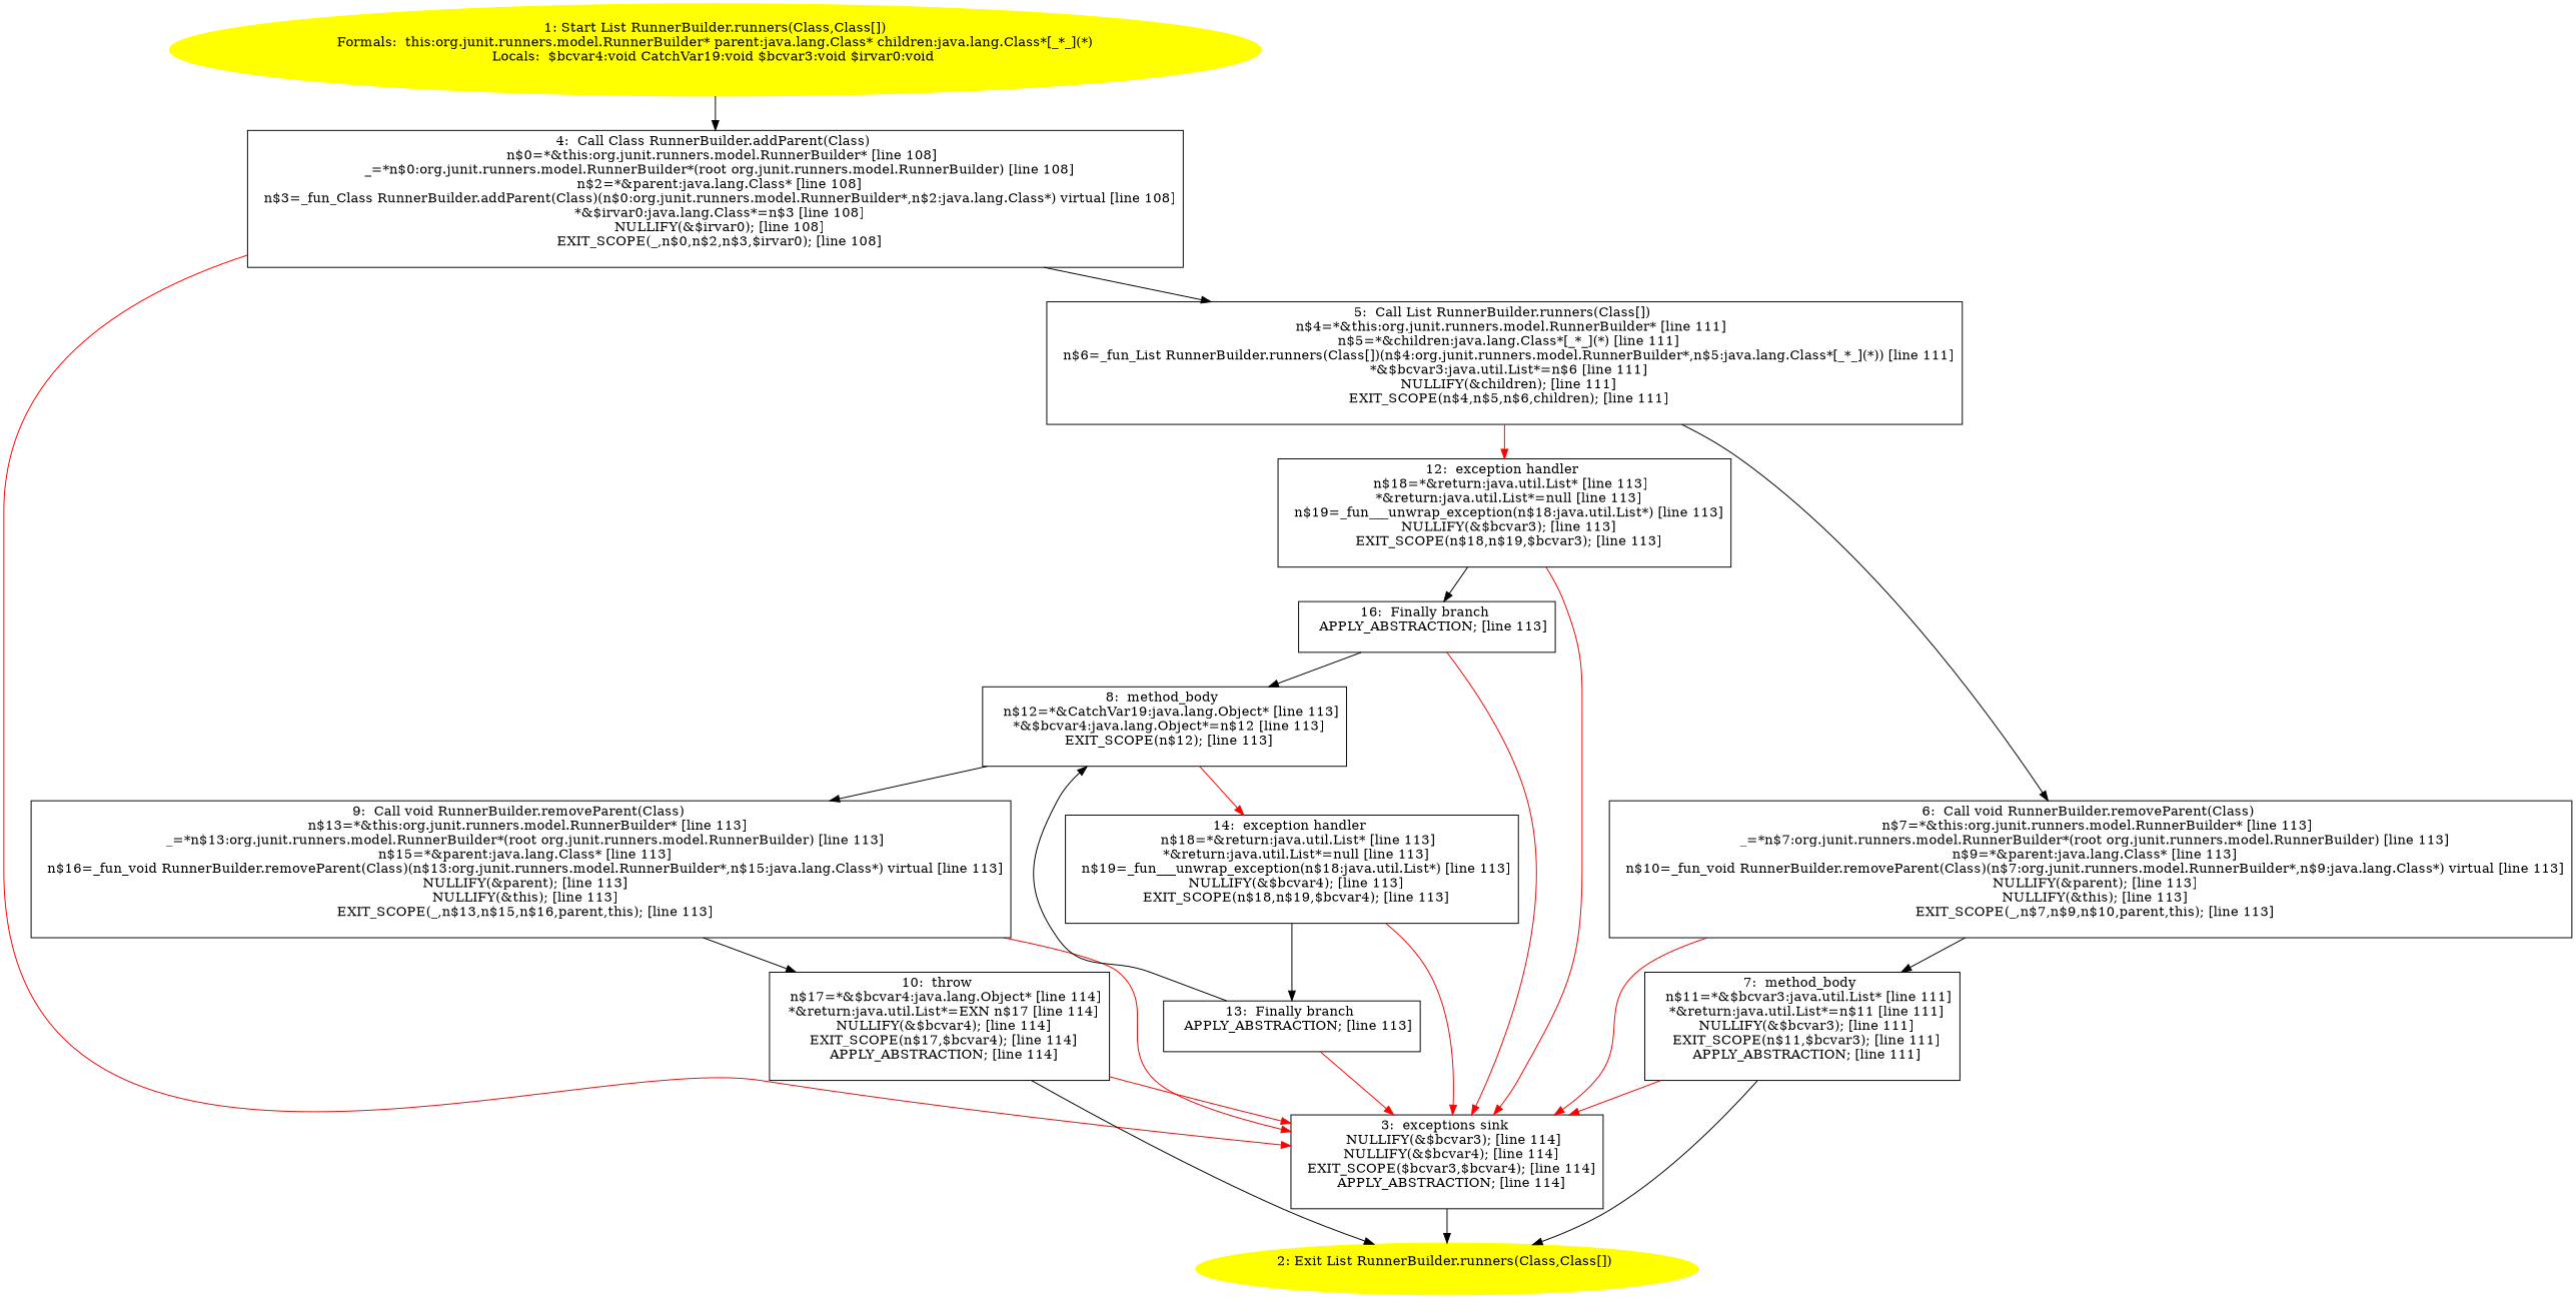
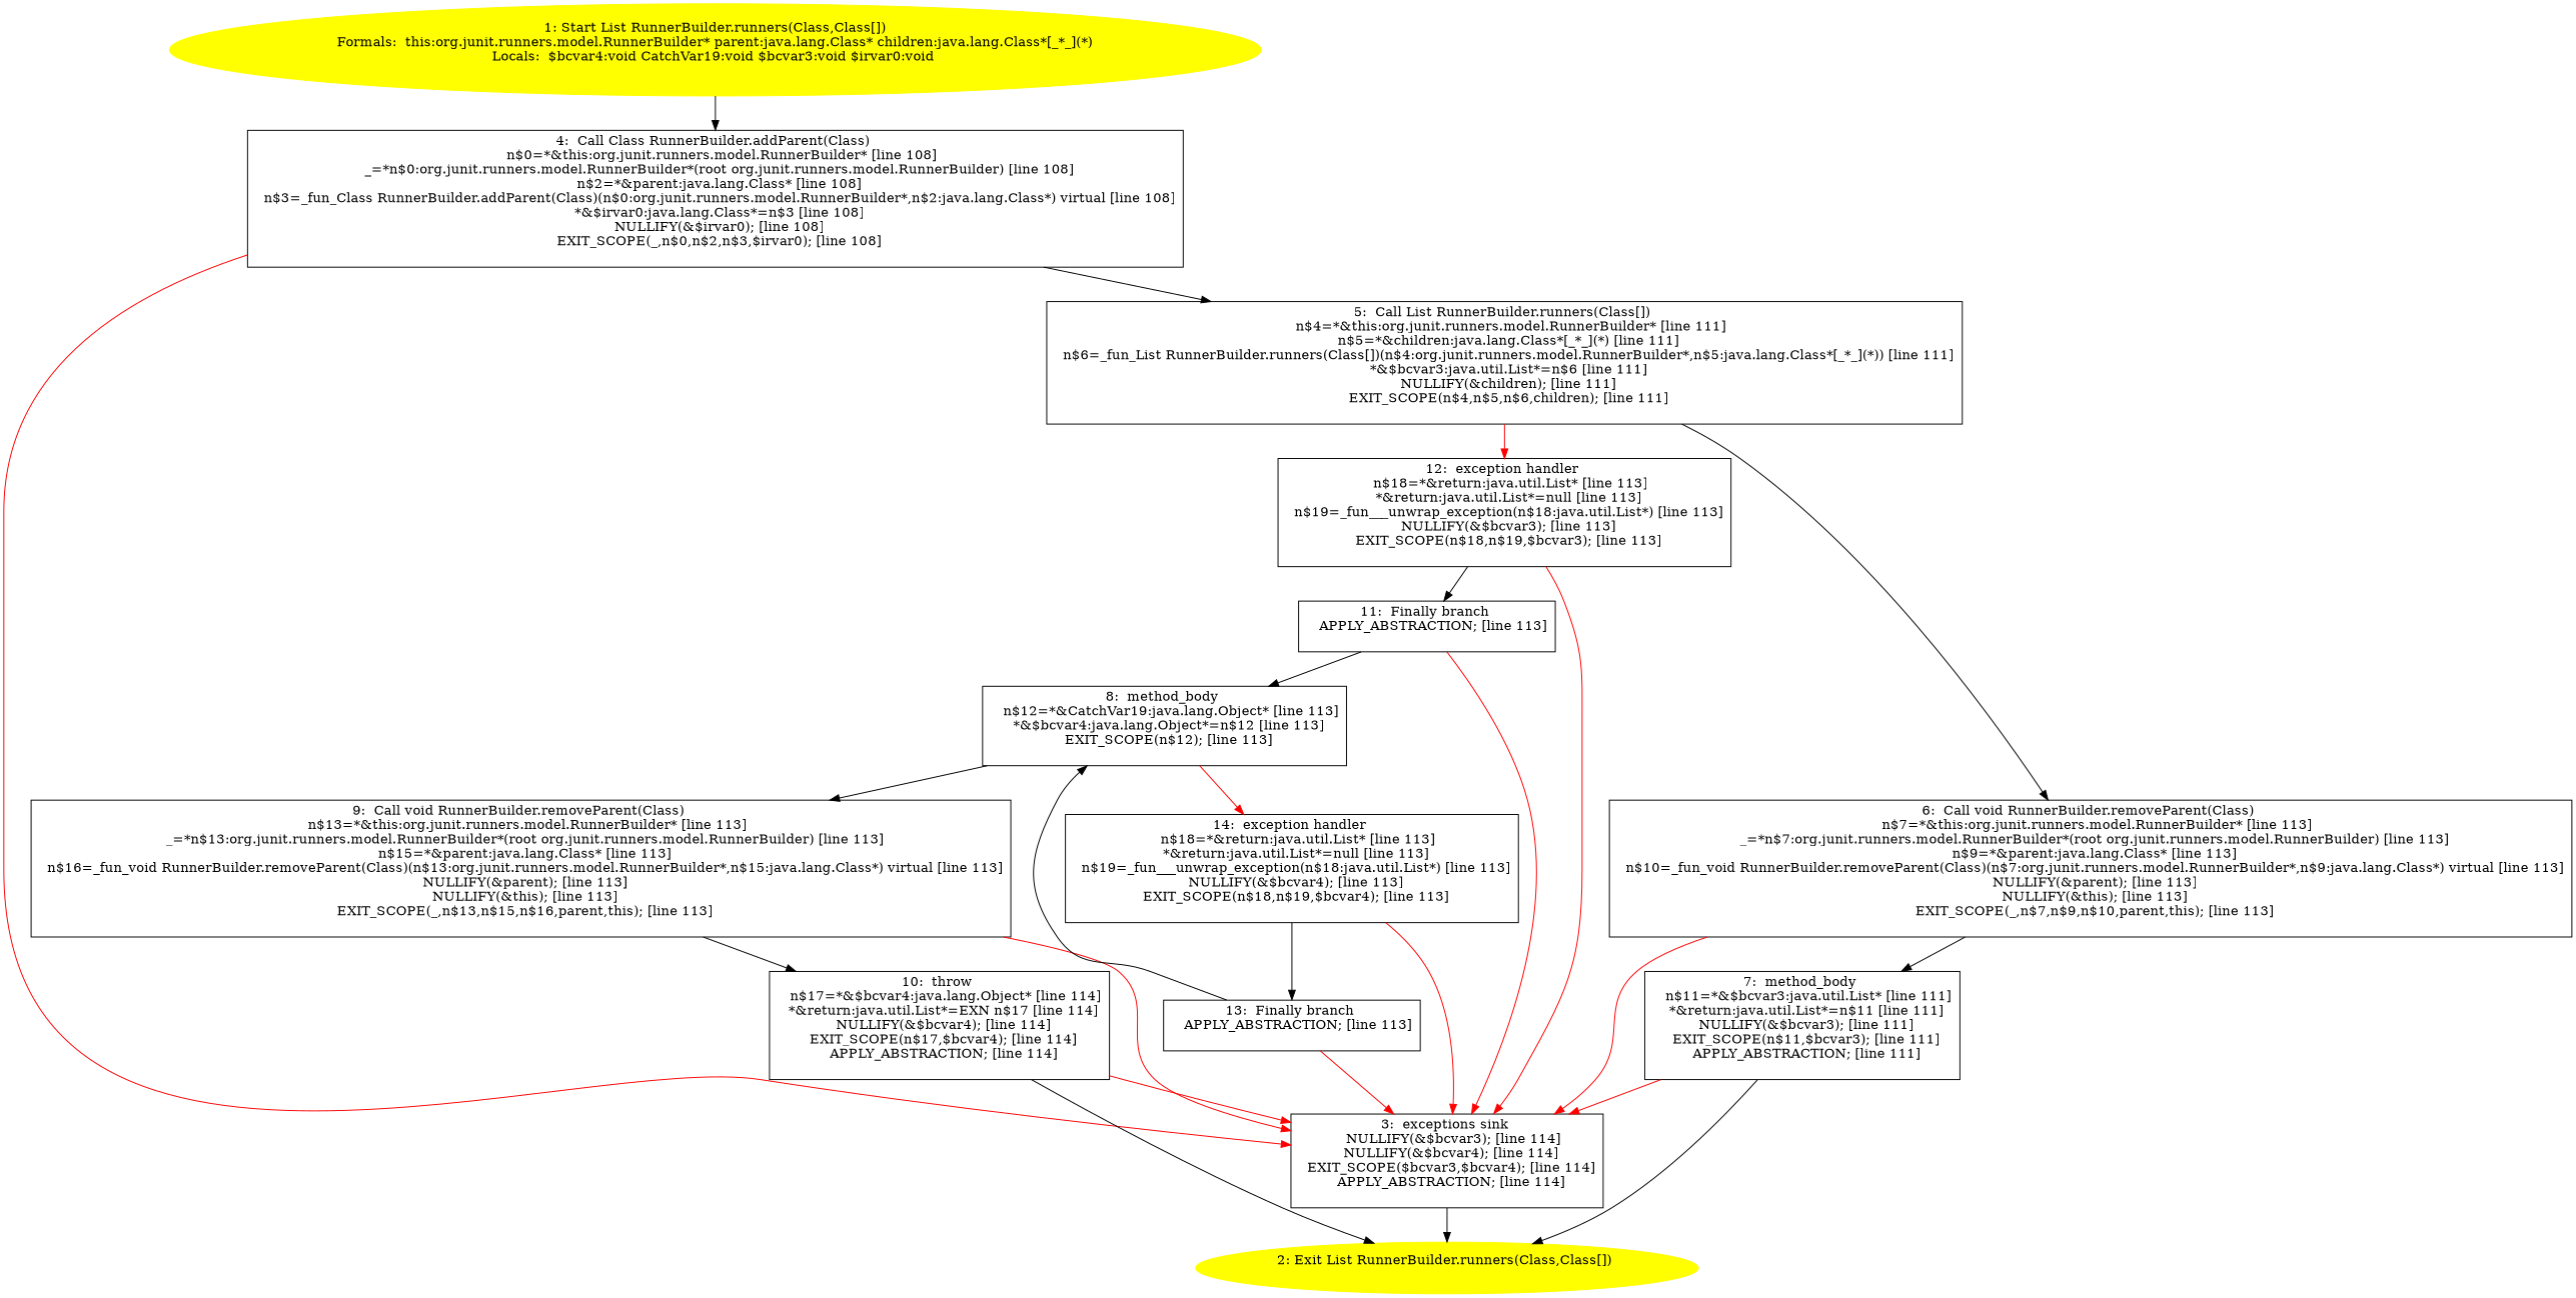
  digraph {
    node [shape=box]
    n1 [color=yellow label="1: Start List RunnerBuilder.runners(Class,Class[])\nFormals:  this:org.junit.runners.model.RunnerBuilder* parent:java.lang.Class* children:java.lang.Class*[_*_](*)\nLocals:  $bcvar4:void CatchVar19:void $bcvar3:void $irvar0:void \n  " style=filled shape=""]
    n2 [label="4:  Call Class RunnerBuilder.addParent(Class) \n   n$0=*&this:org.junit.runners.model.RunnerBuilder* [line 108]\n  _=*n$0:org.junit.runners.model.RunnerBuilder*(root org.junit.runners.model.RunnerBuilder) [line 108]\n  n$2=*&parent:java.lang.Class* [line 108]\n  n$3=_fun_Class RunnerBuilder.addParent(Class)(n$0:org.junit.runners.model.RunnerBuilder*,n$2:java.lang.Class*) virtual [line 108]\n  *&$irvar0:java.lang.Class*=n$3 [line 108]\n  NULLIFY(&$irvar0); [line 108]\n  EXIT_SCOPE(_,n$0,n$2,n$3,$irvar0); [line 108]\n "]
    n3 [label="3:  exceptions sink \n   NULLIFY(&$bcvar3); [line 114]\n  NULLIFY(&$bcvar4); [line 114]\n  EXIT_SCOPE($bcvar3,$bcvar4); [line 114]\n  APPLY_ABSTRACTION; [line 114]\n "]
    n4 [label="5:  Call List RunnerBuilder.runners(Class[]) \n   n$4=*&this:org.junit.runners.model.RunnerBuilder* [line 111]\n  n$5=*&children:java.lang.Class*[_*_](*) [line 111]\n  n$6=_fun_List RunnerBuilder.runners(Class[])(n$4:org.junit.runners.model.RunnerBuilder*,n$5:java.lang.Class*[_*_](*)) [line 111]\n  *&$bcvar3:java.util.List*=n$6 [line 111]\n  NULLIFY(&children); [line 111]\n  EXIT_SCOPE(n$4,n$5,n$6,children); [line 111]\n "]
    n5 [color=yellow label="2: Exit List RunnerBuilder.runners(Class,Class[]) \n  " style=filled shape=""]
    n6 [label="6:  Call void RunnerBuilder.removeParent(Class) \n   n$7=*&this:org.junit.runners.model.RunnerBuilder* [line 113]\n  _=*n$7:org.junit.runners.model.RunnerBuilder*(root org.junit.runners.model.RunnerBuilder) [line 113]\n  n$9=*&parent:java.lang.Class* [line 113]\n  n$10=_fun_void RunnerBuilder.removeParent(Class)(n$7:org.junit.runners.model.RunnerBuilder*,n$9:java.lang.Class*) virtual [line 113]\n  NULLIFY(&parent); [line 113]\n  NULLIFY(&this); [line 113]\n  EXIT_SCOPE(_,n$7,n$9,n$10,parent,this); [line 113]\n "]
    n7 [label="12:  exception handler \n   n$18=*&return:java.util.List* [line 113]\n  *&return:java.util.List*=null [line 113]\n  n$19=_fun___unwrap_exception(n$18:java.util.List*) [line 113]\n  NULLIFY(&$bcvar3); [line 113]\n  EXIT_SCOPE(n$18,n$19,$bcvar3); [line 113]\n "]
    n8 [label="7:  method_body \n   n$11=*&$bcvar3:java.util.List* [line 111]\n  *&return:java.util.List*=n$11 [line 111]\n  NULLIFY(&$bcvar3); [line 111]\n  EXIT_SCOPE(n$11,$bcvar3); [line 111]\n  APPLY_ABSTRACTION; [line 111]\n "]
-   n9 [label="16:  Finally branch \n   APPLY_ABSTRACTION; [line 113]\n "]
+   n9 [label="11:  Finally branch \n   APPLY_ABSTRACTION; [line 113]\n "]
    n10 [label="8:  method_body \n   n$12=*&CatchVar19:java.lang.Object* [line 113]\n  *&$bcvar4:java.lang.Object*=n$12 [line 113]\n  EXIT_SCOPE(n$12); [line 113]\n "]
    n11 [label="9:  Call void RunnerBuilder.removeParent(Class) \n   n$13=*&this:org.junit.runners.model.RunnerBuilder* [line 113]\n  _=*n$13:org.junit.runners.model.RunnerBuilder*(root org.junit.runners.model.RunnerBuilder) [line 113]\n  n$15=*&parent:java.lang.Class* [line 113]\n  n$16=_fun_void RunnerBuilder.removeParent(Class)(n$13:org.junit.runners.model.RunnerBuilder*,n$15:java.lang.Class*) virtual [line 113]\n  NULLIFY(&parent); [line 113]\n  NULLIFY(&this); [line 113]\n  EXIT_SCOPE(_,n$13,n$15,n$16,parent,this); [line 113]\n "]
    n12 [label="14:  exception handler \n   n$18=*&return:java.util.List* [line 113]\n  *&return:java.util.List*=null [line 113]\n  n$19=_fun___unwrap_exception(n$18:java.util.List*) [line 113]\n  NULLIFY(&$bcvar4); [line 113]\n  EXIT_SCOPE(n$18,n$19,$bcvar4); [line 113]\n "]
    n13 [label="10:  throw \n   n$17=*&$bcvar4:java.lang.Object* [line 114]\n  *&return:java.util.List*=EXN n$17 [line 114]\n  NULLIFY(&$bcvar4); [line 114]\n  EXIT_SCOPE(n$17,$bcvar4); [line 114]\n  APPLY_ABSTRACTION; [line 114]\n "]
    n14 [label="13:  Finally branch \n   APPLY_ABSTRACTION; [line 113]\n "]
    n1 -> n2
    n2 -> n3 [color=red]
    n2 -> n4
    n3 -> n5
    n4 -> n6
    n4 -> n7 [color=red]
    n6 -> n3 [color=red]
    n6 -> n8
    n7 -> n3 [color=red]
    n7 -> n9
    n8 -> n3 [color=red]
    n8 -> n5
    n9 -> n3 [color=red]
    n9 -> n10
    n10 -> n11
    n10 -> n12 [color=red]
    n11 -> n3 [color=red]
    n11 -> n13
    n12 -> n3 [color=red]
    n12 -> n14
    n13 -> n3 [color=red]
    n13 -> n5
    n14 -> n3 [color=red]
    n14 -> n10
  }
